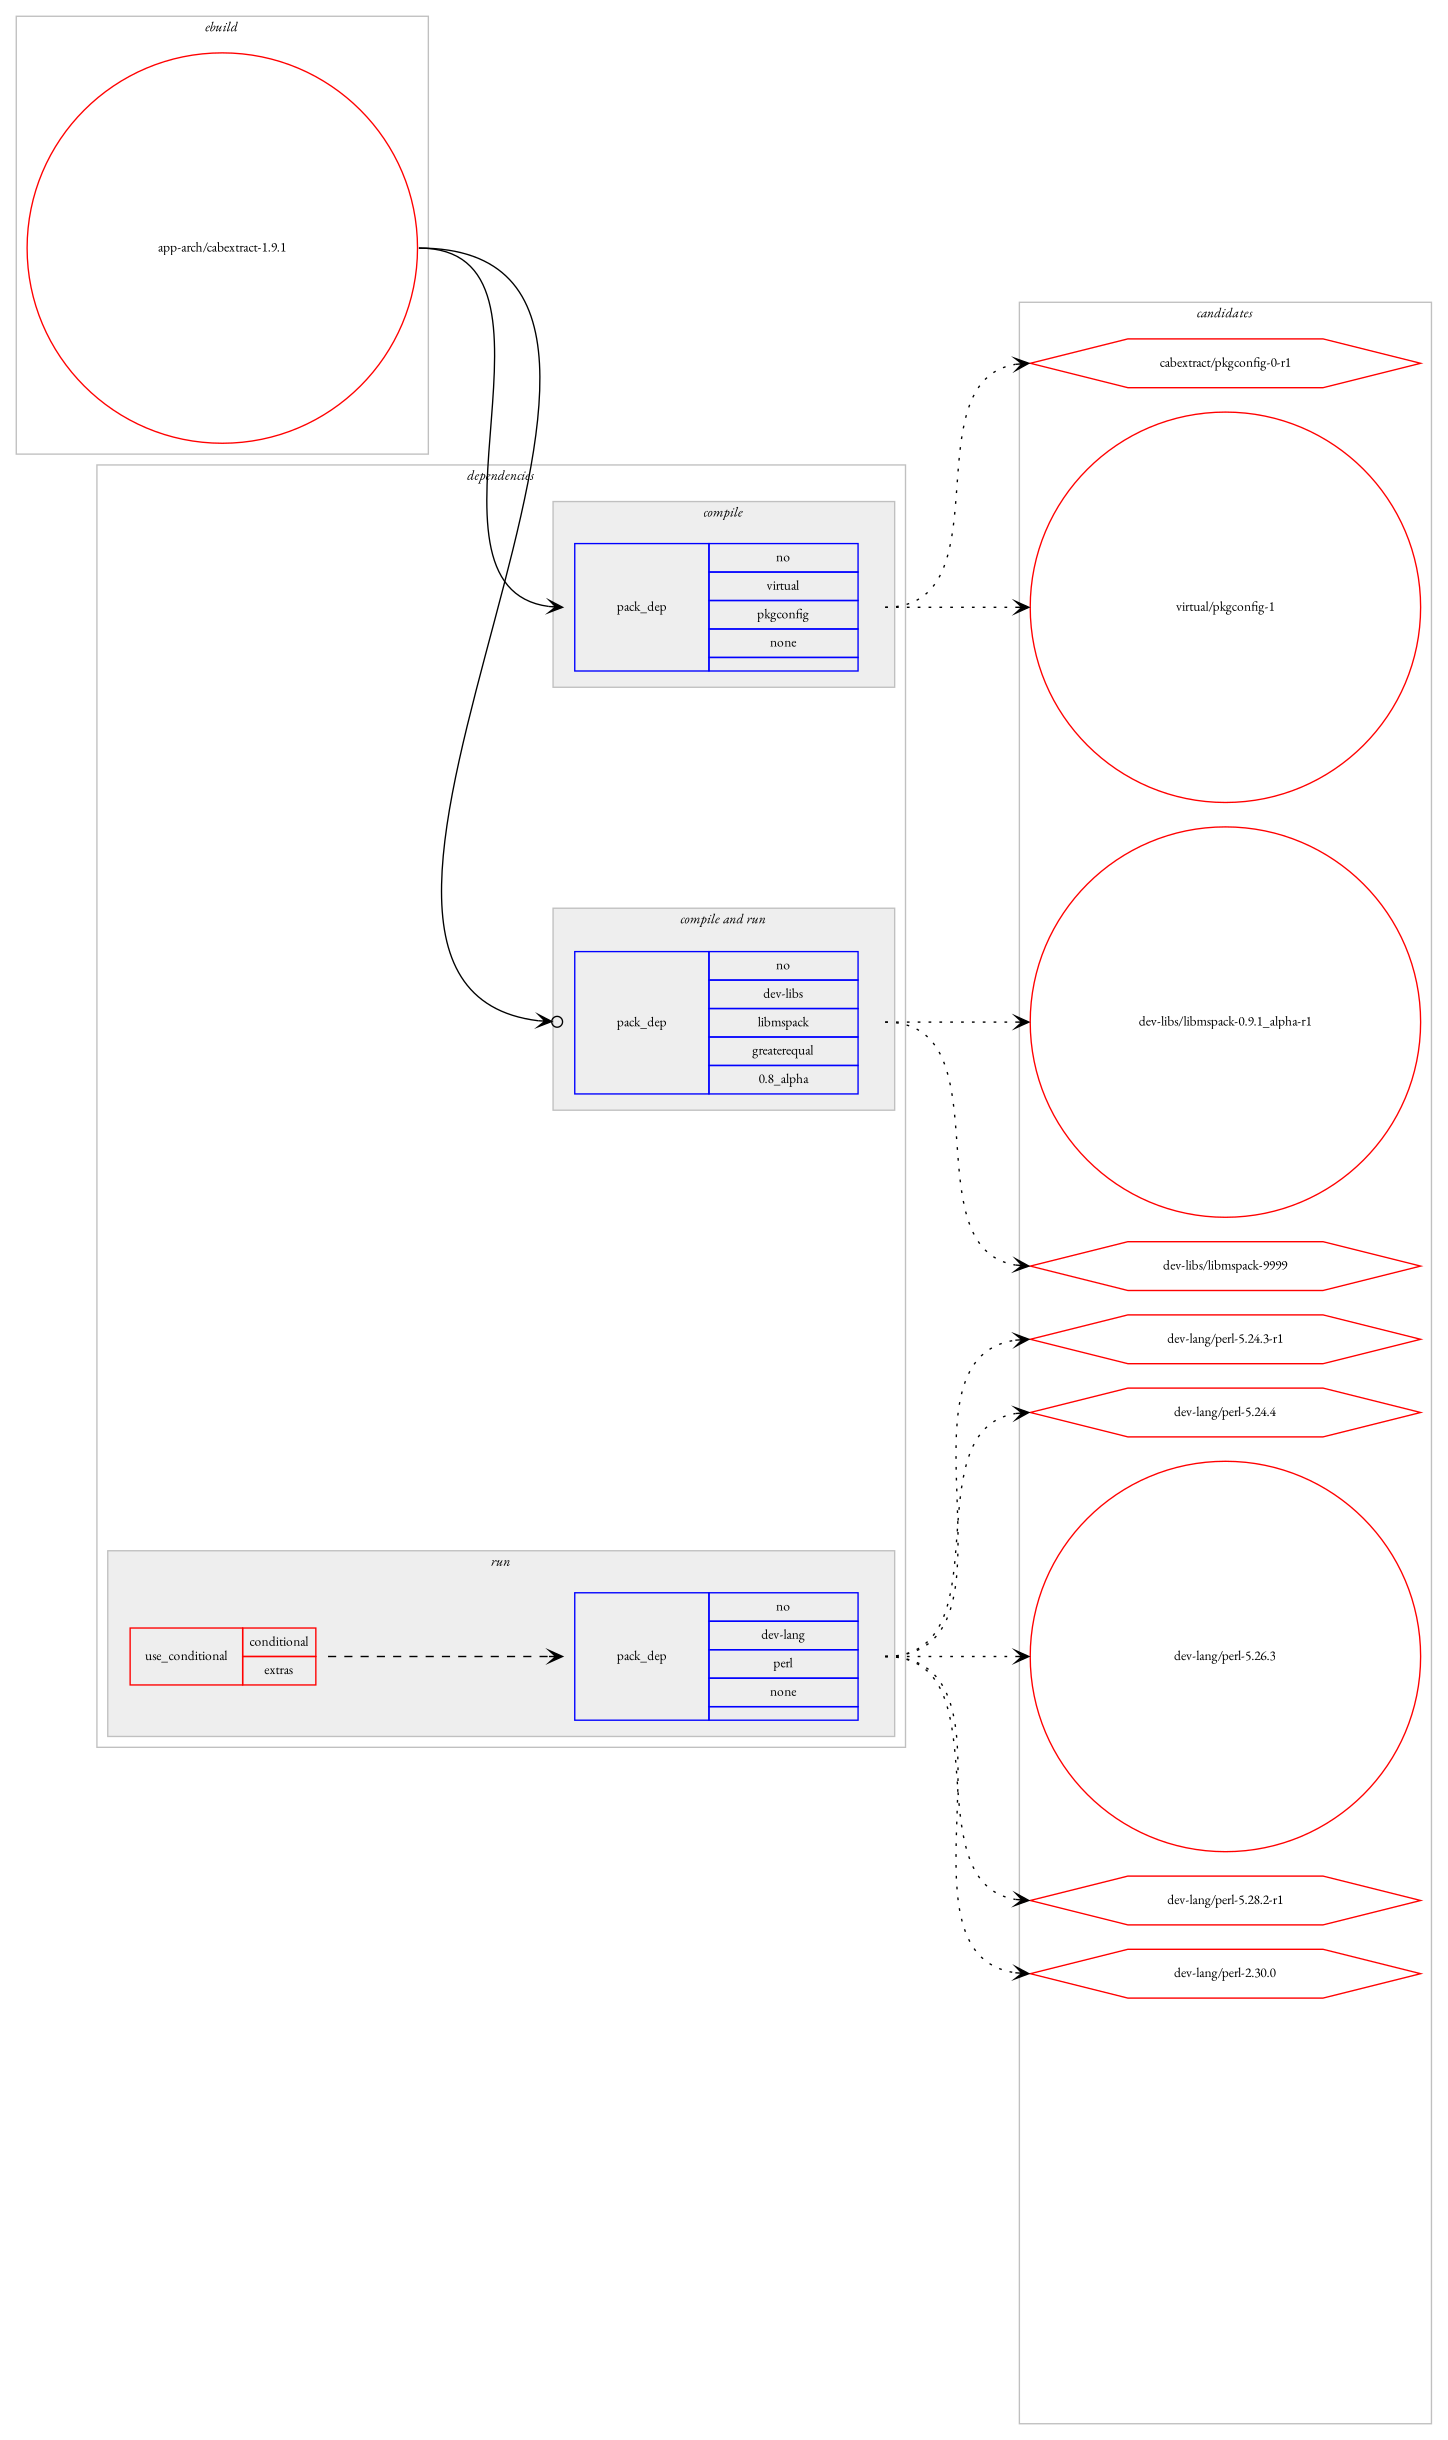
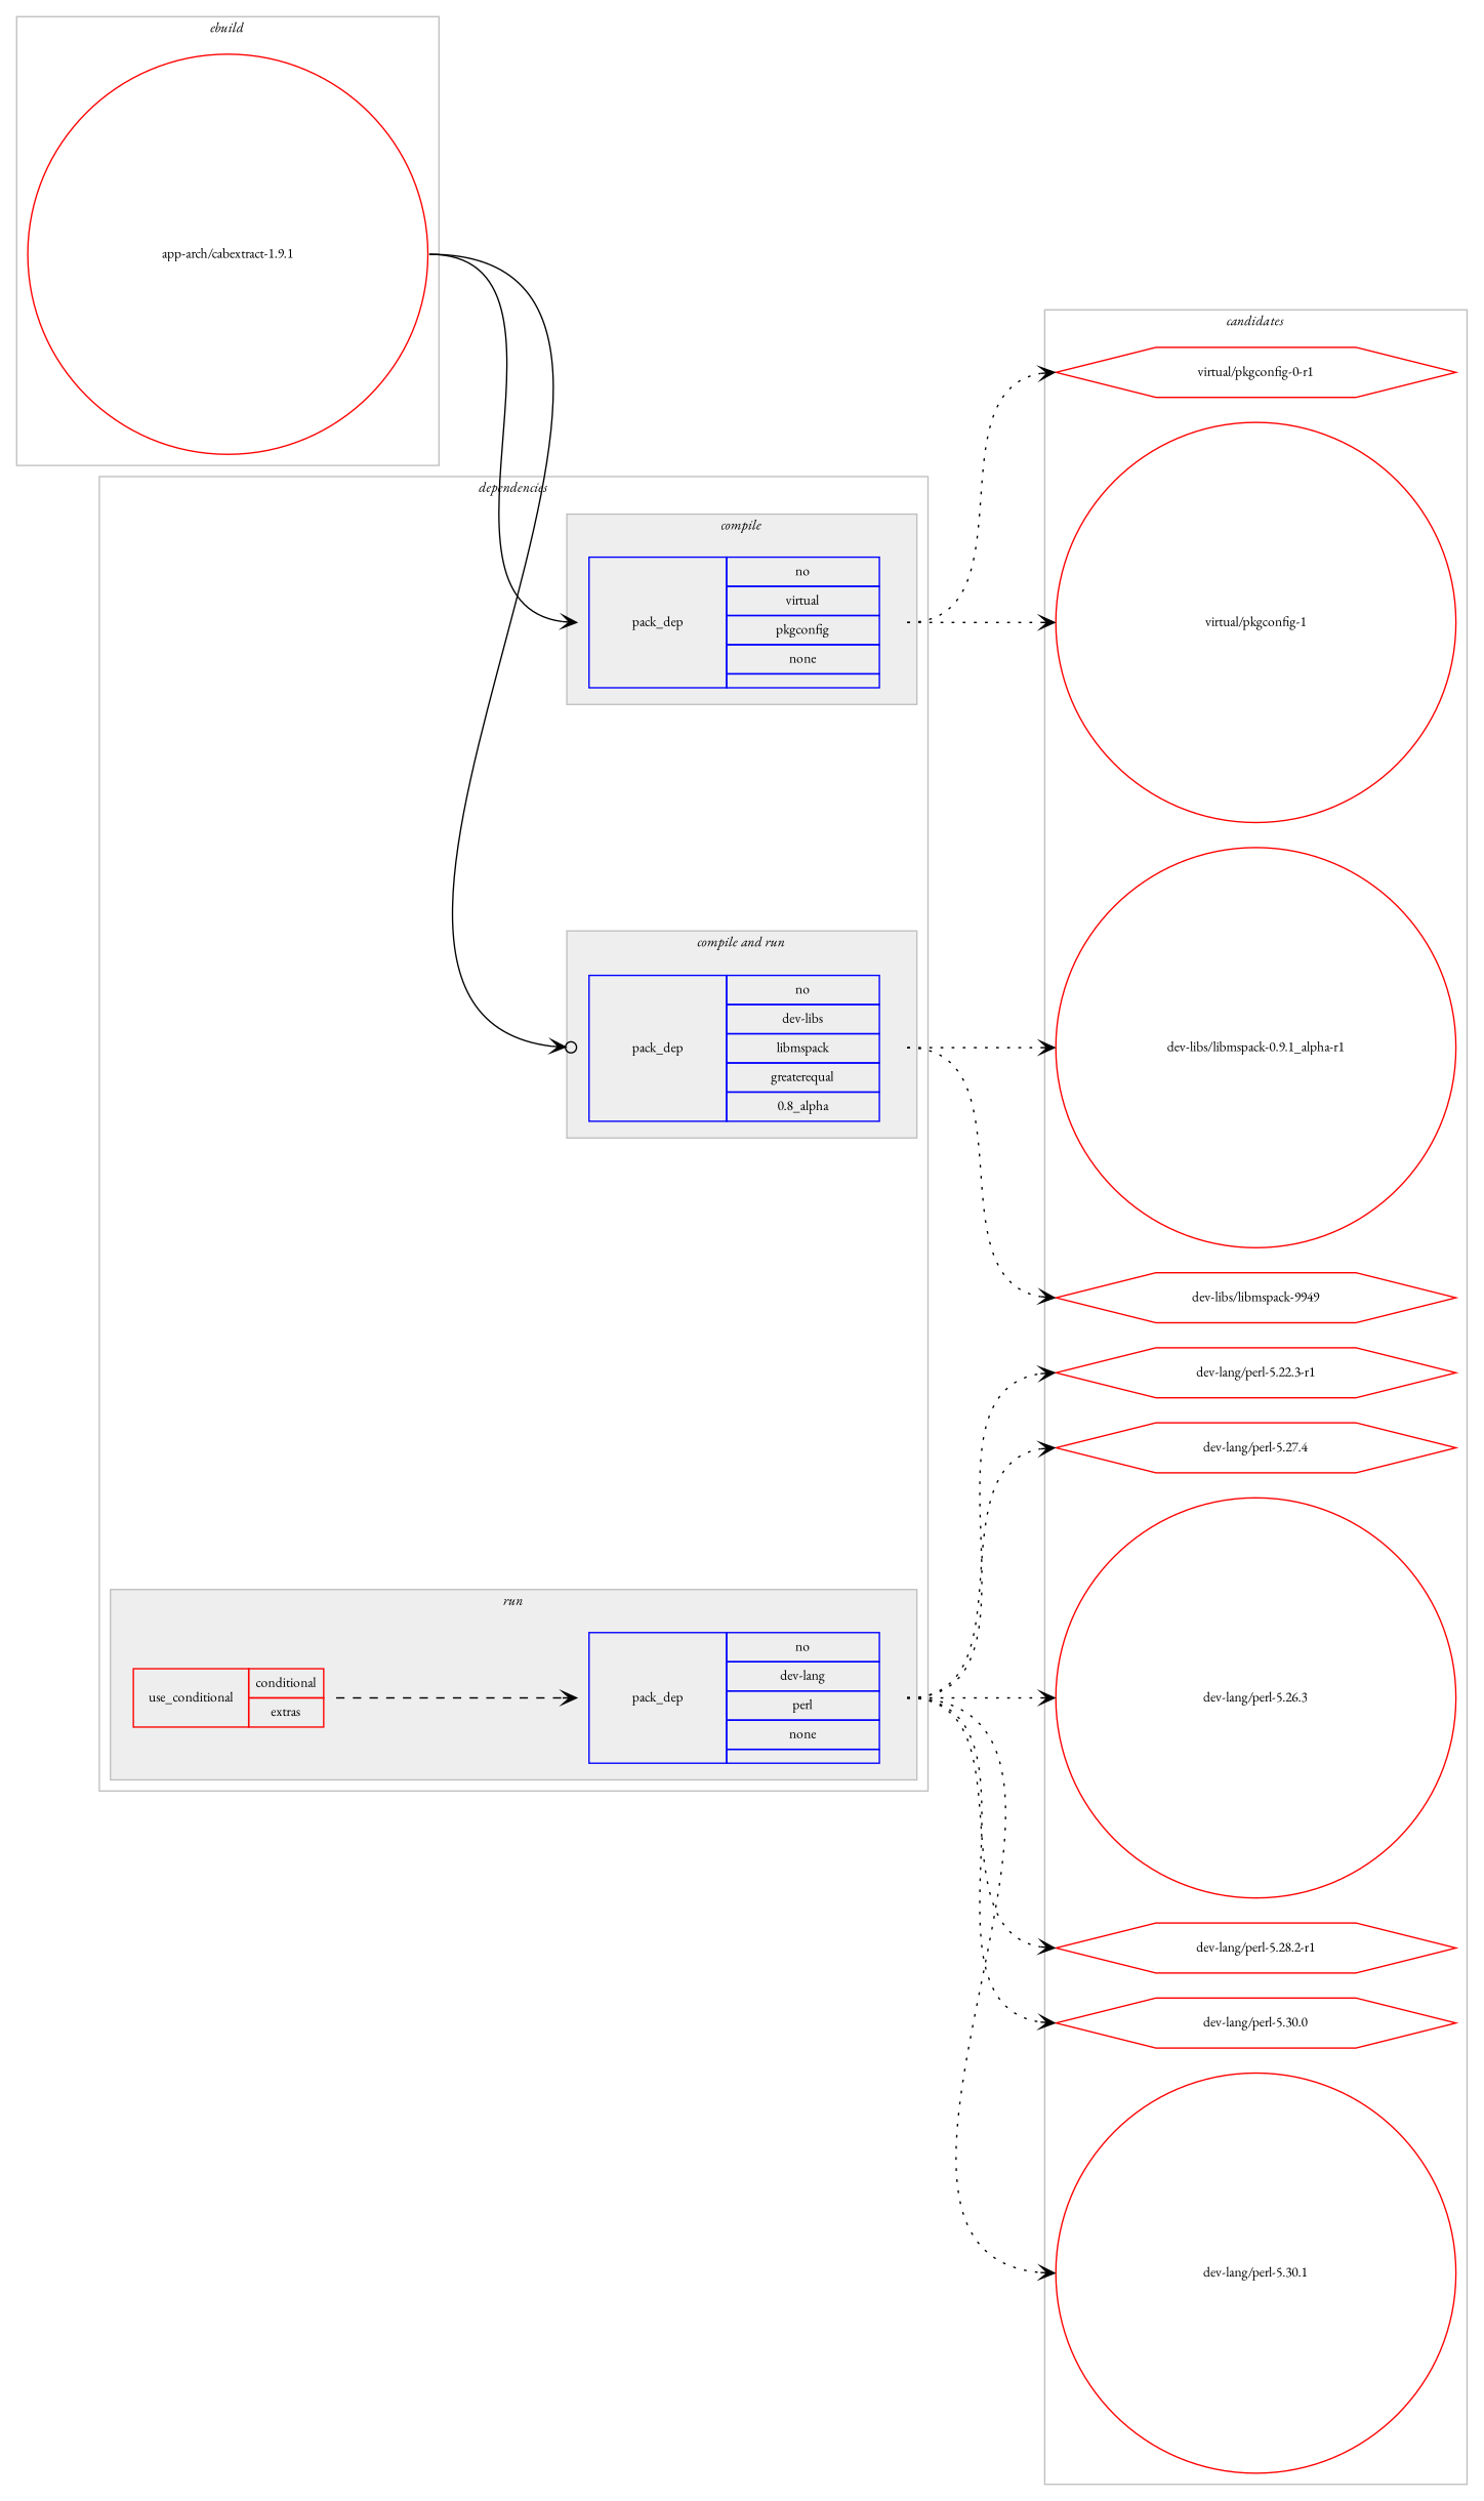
  digraph {
    compound=true
    concentrate=true
    fontname="EB Garamond"
    fontsize=10
    newrank=true
    rankdir=LR
    ranksep=1.5
    node [color=red fontname="EB Garamond" fontsize=10 shape=hexagon]
    edge [arrowhead=vee fontname="EB Garamond" headport=w style=dotted tailport=e weight=100]
    n1 [label="app-arch/cabextract-1.9.1" shape=circle width=4]
    n2 [color=blue label=<<TABLE BORDER="0" CELLBORDER="1" CELLSPACING="0" CELLPADDING="4" WIDTH="220"><TR><TD ROWSPAN="6" CELLPADDING="30">pack_dep</TD></TR><TR><TD WIDTH="110">no</TD></TR><TR><TD>virtual</TD></TR><TR><TD>pkgconfig</TD></TR><TR><TD>none</TD></TR><TR><TD></TD></TR></TABLE>> shape=none]
    n3 [color=blue label=<<TABLE BORDER="0" CELLBORDER="1" CELLSPACING="0" CELLPADDING="4" WIDTH="220"><TR><TD ROWSPAN="6" CELLPADDING="30">pack_dep</TD></TR><TR><TD WIDTH="110">no</TD></TR><TR><TD>dev-libs</TD></TR><TR><TD>libmspack</TD></TR><TR><TD>greaterequal</TD></TR><TR><TD>0.8_alpha</TD></TR></TABLE>> shape=none]
    n4 [color=blue label=<<TABLE BORDER="0" CELLBORDER="1" CELLSPACING="0" CELLPADDING="4" WIDTH="220"><TR><TD ROWSPAN="6" CELLPADDING="30">pack_dep</TD></TR><TR><TD WIDTH="110">no</TD></TR><TR><TD>dev-lang</TD></TR><TR><TD>perl</TD></TR><TR><TD>none</TD></TR><TR><TD></TD></TR></TABLE>> shape=none]
    n5 [label=<<TABLE BORDER="0" CELLBORDER="1" CELLSPACING="0" CELLPADDING="4"><TR><TD ROWSPAN="3" CELLPADDING="10">use_conditional</TD></TR><TR><TD>conditional</TD></TR><TR><TD>extras</TD></TR></TABLE>> shape=none]
-   n6 [label="cabextract/pkgconfig-0-r1" width=4]
+   n6 [label="virtual/pkgconfig-0-r1" width=4]
    n7 [label="virtual/pkgconfig-1" shape=circle width=4]
    n8 [label="dev-libs/libmspack-0.9.1_alpha-r1" shape=circle width=4]
-   n9 [label="dev-libs/libmspack-9999" width=4]
-   n10 [label="dev-lang/perl-5.24.3-r1" width=4]
-   n11 [label="dev-lang/perl-5.24.4" width=4]
+   n9 [label="dev-libs/libmspack-9949" width=4]
+   n10 [label="dev-lang/perl-5.22.3-r1" width=4]
+   n11 [label="dev-lang/perl-5.27.4" width=4]
    n12 [label="dev-lang/perl-5.26.3" shape=circle width=4]
    n13 [label="dev-lang/perl-5.28.2-r1" width=4]
-   n14 [label="dev-lang/perl-2.30.0" width=4]
+   n14 [label="dev-lang/perl-5.30.0" width=4]
+   n15 [label="dev-lang/perl-5.30.1" shape=circle width=4]
    subgraph cluster_1 {
      color=gray
      label=<<i>ebuild</i>>
      rank=same
      n1
    }
    subgraph cluster_2 {
      color=gray
      label=<<i>dependencies</i>>
      subgraph cluster_3 {
        color=gray
        fillcolor="#eeeeee"
        label=<<i>compile</i>>
        style=filled
        subgraph sub_4 {
          color=gray
          fillcolor="#eeeeee"
          label=<<i>compile</i>>
          style=filled
          n2
        }
      }
      subgraph cluster_5 {
        color=gray
        fillcolor="#eeeeee"
        label=<<i>compile and run</i>>
        style=filled
        subgraph sub_6 {
          color=gray
          fillcolor="#eeeeee"
          label=<<i>compile and run</i>>
          style=filled
          n3
        }
      }
      subgraph cluster_7 {
        color=gray
        fillcolor="#eeeeee"
        label=<<i>run</i>>
        style=filled
        subgraph sub_8 {
          color=gray
          fillcolor="#eeeeee"
          label=<<i>run</i>>
          style=filled
          n5
          subgraph sub_9 {
            color=gray
            fillcolor="#eeeeee"
            label=<<i>run</i>>
            style=filled
            n4
          }
        }
      }
    }
    subgraph cluster_10 {
      color=gray
      label=<<i>candidates</i>>
      rank=same
      subgraph sub_11 {
        color=black
        label=<<i>candidates</i>>
        nodesep=1
        rank=same
        n6
        n7
      }
      subgraph sub_12 {
        color=black
        label=<<i>candidates</i>>
        nodesep=1
        rank=same
        n8
        n9
      }
      subgraph sub_13 {
        color=black
        label=<<i>candidates</i>>
        nodesep=1
        rank=same
        n10
        n11
        n12
        n13
        n14
+       n15
      }
    }
    n1 -> n2 [style=solid weight=20]
    n1 -> n3 [arrowhead=odotvee style=solid weight=20]
    n2 -> n6
    n2 -> n7
    n3 -> n8
    n3 -> n9
    n4 -> n10
    n4 -> n11
    n4 -> n12
    n4 -> n13
    n4 -> n14
+   n4 -> n15
    n5 -> n4 [style=dashed weight=20]
  }
